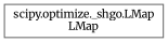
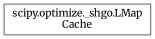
  digraph {
    rankdir=LR
    fontname=Merriweather
-   n1 [color=grey40 fillcolor=white fontname=Merriweather fontsize=10 height=0.2 label="scipy.optimize._shgo.LMap\lLMap" shape=box style=filled width=0.4]
+   n1 [color=grey40 fillcolor=white fontname=Merriweather fontsize=10 height=0.2 label="scipy.optimize._shgo.LMap\lCache" shape=box style=filled width=0.4]
  }
